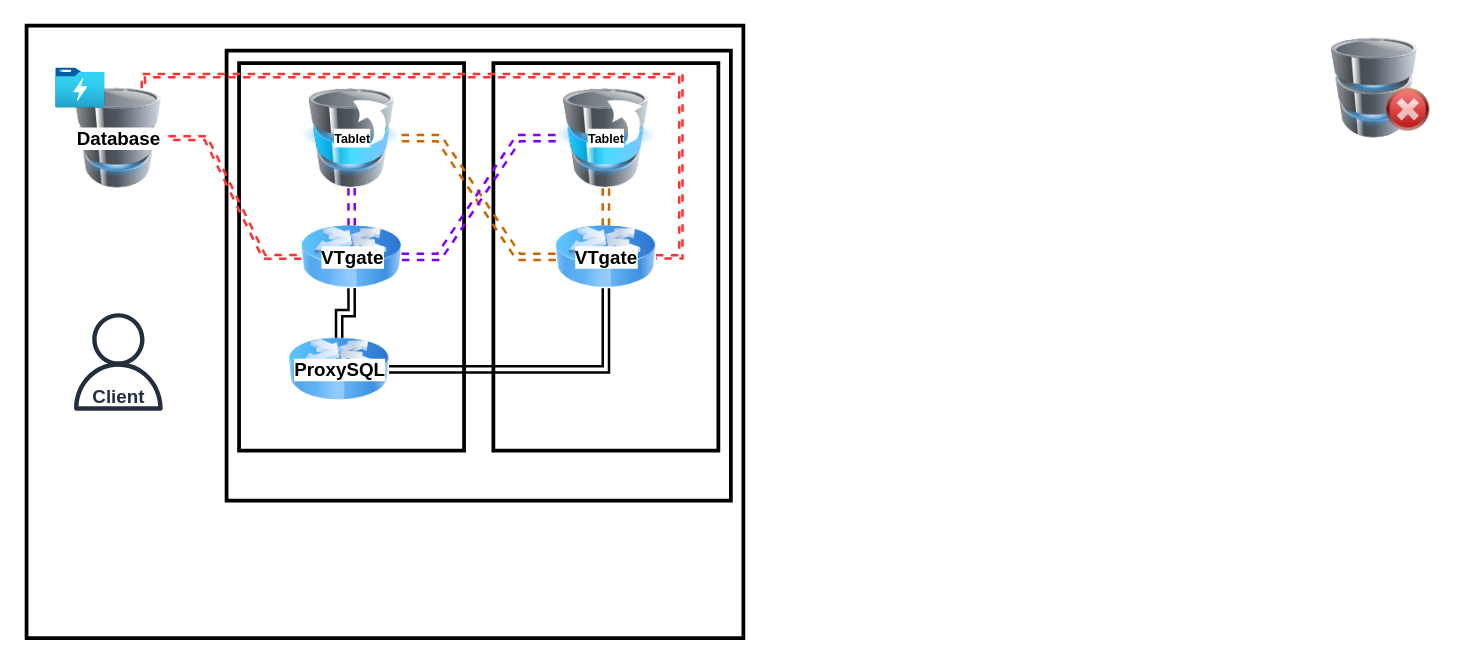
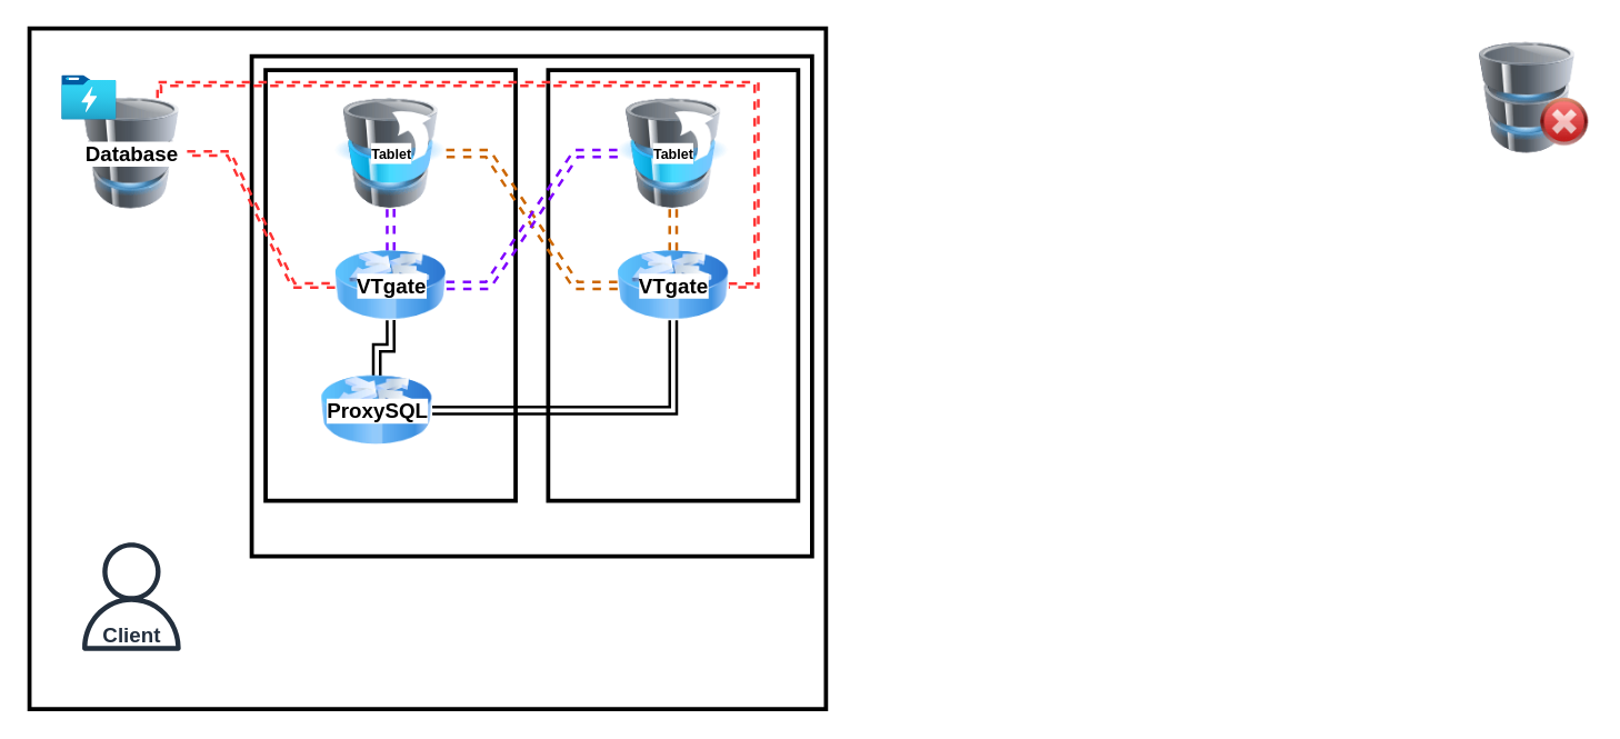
  <mxCell id="0" />
  <mxCell id="1" parent="0" />
  <mxCell id="2" value="" style="rounded=0;whiteSpace=wrap;html=1;strokeWidth=3;" vertex="1" parent="1"><mxGeometry x="20.55" y="20" width="573.45" height="490" as="geometry" /></mxCell>
  <mxCell id="3" value="" style="rounded=0;whiteSpace=wrap;html=1;strokeWidth=3;" vertex="1" parent="1"><mxGeometry x="180.55" y="40" width="403.45" height="360" as="geometry" /></mxCell>
  <mxCell id="4" value="" style="rounded=0;whiteSpace=wrap;html=1;strokeWidth=3;" vertex="1" parent="1"><mxGeometry x="190.55" y="50" width="180" height="310" as="geometry" /></mxCell>
  <mxCell id="5" value="&lt;font style=&quot;font-size: 15px;&quot;&gt;Database&lt;/font&gt;" style="image;html=1;image=img/lib/clip_art/computers/Database_128x128.png;labelPosition=center;verticalLabelPosition=middle;align=center;verticalAlign=middle;fontStyle=1" vertex="1" parent="1"><mxGeometry x="54" y="70" width="80" height="80" as="geometry" /></mxCell>
  <mxCell id="6" value="" style="image;html=1;image=img/lib/clip_art/computers/Database_Remove_128x128.png" vertex="1" parent="1"><mxGeometry x="1064" y="30" width="80" height="80" as="geometry" /></mxCell>
- <mxCell id="7" value="Client" style="sketch=0;outlineConnect=0;fontColor=#232F3E;gradientColor=none;fillColor=#232F3D;strokeColor=none;dashed=0;verticalLabelPosition=middle;verticalAlign=bottom;align=center;html=1;fontSize=15;fontStyle=1;aspect=fixed;pointerEvents=1;shape=mxgraph.aws4.user;labelPosition=center;" vertex="1" parent="1"><mxGeometry x="55" y="250" width="78" height="78" as="geometry" /></mxCell>
+ <mxCell id="7" value="Client" style="sketch=0;outlineConnect=0;fontColor=#232F3E;gradientColor=none;fillColor=#232F3D;strokeColor=none;dashed=0;verticalLabelPosition=middle;verticalAlign=bottom;align=center;html=1;fontSize=15;fontStyle=1;aspect=fixed;pointerEvents=1;shape=mxgraph.aws4.user;labelPosition=center;" vertex="1" parent="1"><mxGeometry x="55" y="390" width="78" height="78" as="geometry" /></mxCell>
  <mxCell id="8" value="" style="rounded=0;whiteSpace=wrap;html=1;strokeWidth=3;" vertex="1" parent="1"><mxGeometry x="394" y="50" width="180" height="310" as="geometry" /></mxCell>
  <mxCell id="9" style="edgeStyle=entityRelationEdgeStyle;rounded=0;orthogonalLoop=1;jettySize=auto;html=1;fontSize=15;startArrow=none;startFill=0;strokeColor=#CC6600;strokeWidth=2;endArrow=none;endFill=0;dashed=1;shape=link;" edge="1" parent="1" source="10" target="19"><mxGeometry relative="1" as="geometry" /></mxCell>
  <mxCell id="10" value="&lt;font size=&quot;1&quot;&gt;Tablet&lt;/font&gt;" style="image;html=1;image=img/lib/clip_art/computers/Database_Move_Stack_128x128.png;labelPosition=center;verticalLabelPosition=middle;align=center;verticalAlign=middle;fontStyle=1" vertex="1" parent="1"><mxGeometry x="240.55" y="70" width="80" height="80" as="geometry" /></mxCell>
  <mxCell id="11" style="edgeStyle=orthogonalEdgeStyle;rounded=0;orthogonalLoop=1;jettySize=auto;html=1;entryX=0.5;entryY=1;entryDx=0;entryDy=0;fontSize=15;startArrow=none;startFill=0;strokeColor=#7F00FF;strokeWidth=2;endArrow=none;endFill=0;dashed=1;shape=link;" edge="1" parent="1" source="13" target="10"><mxGeometry relative="1" as="geometry" /></mxCell>
  <mxCell id="12" style="edgeStyle=entityRelationEdgeStyle;rounded=0;orthogonalLoop=1;jettySize=auto;html=1;fontSize=15;startArrow=none;startFill=0;strokeColor=#FF3333;strokeWidth=2;endArrow=none;endFill=0;shape=link;dashed=1;width=2;" edge="1" parent="1" source="13" target="5"><mxGeometry relative="1" as="geometry" /></mxCell>
  <mxCell id="13" value="VTgate" style="image;html=1;image=img/lib/clip_art/networking/Router_Icon_128x128.png;dashed=1;verticalAlign=middle;horizontal=1;labelPosition=center;verticalLabelPosition=middle;align=center;fontSize=15;fontStyle=1" vertex="1" parent="1"><mxGeometry x="240.55" y="180" width="80" height="50" as="geometry" /></mxCell>
  <mxCell id="14" value="" style="shape=image;html=1;verticalAlign=top;verticalLabelPosition=bottom;labelBackgroundColor=#ffffff;imageAspect=0;aspect=fixed;image=https://cdn3.iconfinder.com/data/icons/flat-actions-icons-9/792/Close_Icon_Dark-128.png;dashed=1;" vertex="1" parent="1"><mxGeometry x="1054" y="210" width="58" height="58" as="geometry" /></mxCell>
  <mxCell id="15" style="edgeStyle=entityRelationEdgeStyle;rounded=0;orthogonalLoop=1;jettySize=auto;html=1;entryX=1;entryY=0.5;entryDx=0;entryDy=0;fontSize=15;startArrow=none;startFill=0;strokeColor=#7F00FF;strokeWidth=2;endArrow=none;endFill=0;dashed=1;shape=link;" edge="1" parent="1" source="16" target="13"><mxGeometry relative="1" as="geometry" /></mxCell>
  <mxCell id="16" value="&lt;font size=&quot;1&quot;&gt;Tablet&lt;/font&gt;" style="image;html=1;image=img/lib/clip_art/computers/Database_Move_Stack_128x128.png;labelPosition=center;verticalLabelPosition=middle;align=center;verticalAlign=middle;fontStyle=1" vertex="1" parent="1"><mxGeometry x="444" y="70" width="80" height="80" as="geometry" /></mxCell>
  <mxCell id="17" style="edgeStyle=orthogonalEdgeStyle;rounded=0;orthogonalLoop=1;jettySize=auto;html=1;fontSize=15;startArrow=none;startFill=0;strokeColor=#CC6600;strokeWidth=2;endArrow=none;endFill=0;dashed=1;shape=link;" edge="1" parent="1" source="19" target="16"><mxGeometry relative="1" as="geometry" /></mxCell>
  <mxCell id="18" style="edgeStyle=orthogonalEdgeStyle;rounded=0;orthogonalLoop=1;jettySize=auto;html=1;entryX=0.75;entryY=0;entryDx=0;entryDy=0;fontSize=15;startArrow=none;startFill=0;endArrow=none;endFill=0;strokeColor=#FF3333;strokeWidth=2;shape=link;dashed=1;width=1.6;" edge="1" parent="1" source="19" target="5"><mxGeometry relative="1" as="geometry"><Array as="points"><mxPoint x="544" y="205" /><mxPoint x="544" y="60" /><mxPoint x="114" y="60" /></Array></mxGeometry></mxCell>
  <mxCell id="19" value="VTgate" style="image;html=1;image=img/lib/clip_art/networking/Router_Icon_128x128.png;dashed=1;verticalAlign=middle;horizontal=1;labelPosition=center;verticalLabelPosition=middle;align=center;fontSize=15;fontStyle=1" vertex="1" parent="1"><mxGeometry x="444" y="180" width="80" height="50" as="geometry" /></mxCell>
  <mxCell id="20" style="edgeStyle=orthogonalEdgeStyle;rounded=0;orthogonalLoop=1;jettySize=auto;html=1;entryX=0.5;entryY=1;entryDx=0;entryDy=0;fontSize=15;startArrow=classic;startFill=1;strokeColor=#000000;strokeWidth=2;endArrow=classic;endFill=1;shape=link;" edge="1" parent="1" source="22" target="13"><mxGeometry relative="1" as="geometry" /></mxCell>
  <mxCell id="21" style="edgeStyle=orthogonalEdgeStyle;rounded=0;orthogonalLoop=1;jettySize=auto;html=1;fontSize=15;startArrow=classic;startFill=1;strokeColor=#000000;strokeWidth=2;endArrow=classic;endFill=1;shape=link;" edge="1" parent="1" source="22" target="19"><mxGeometry relative="1" as="geometry" /></mxCell>
  <mxCell id="22" value="ProxySQL" style="image;html=1;image=img/lib/clip_art/networking/Router_Icon_128x128.png;dashed=1;verticalAlign=middle;horizontal=1;labelPosition=center;verticalLabelPosition=middle;align=center;fontSize=15;fontStyle=1" vertex="1" parent="1"><mxGeometry x="230.55" y="270" width="80" height="50" as="geometry" /></mxCell>
  <mxCell id="23" value="" style="aspect=fixed;html=1;points=[];align=center;image;fontSize=12;image=img/lib/azure2/storage/Data_Lake_Storage_Gen1.svg;labelBorderColor=none;strokeWidth=3;" vertex="1" parent="1"><mxGeometry x="44" y="54" width="39.38" height="32" as="geometry" /></mxCell>
